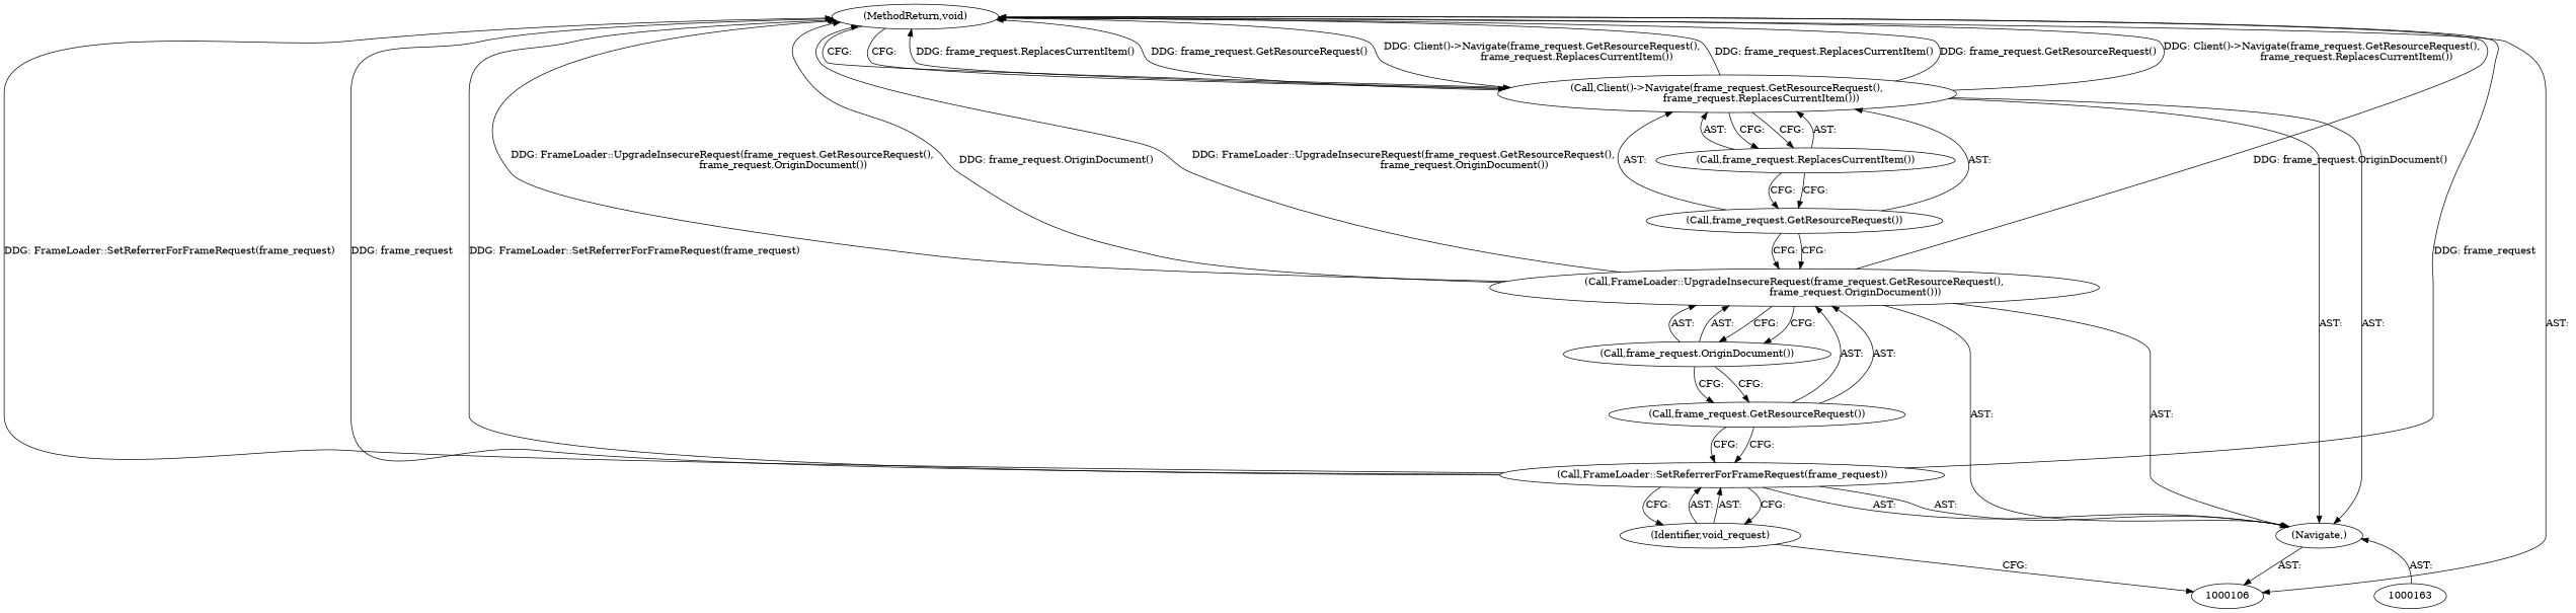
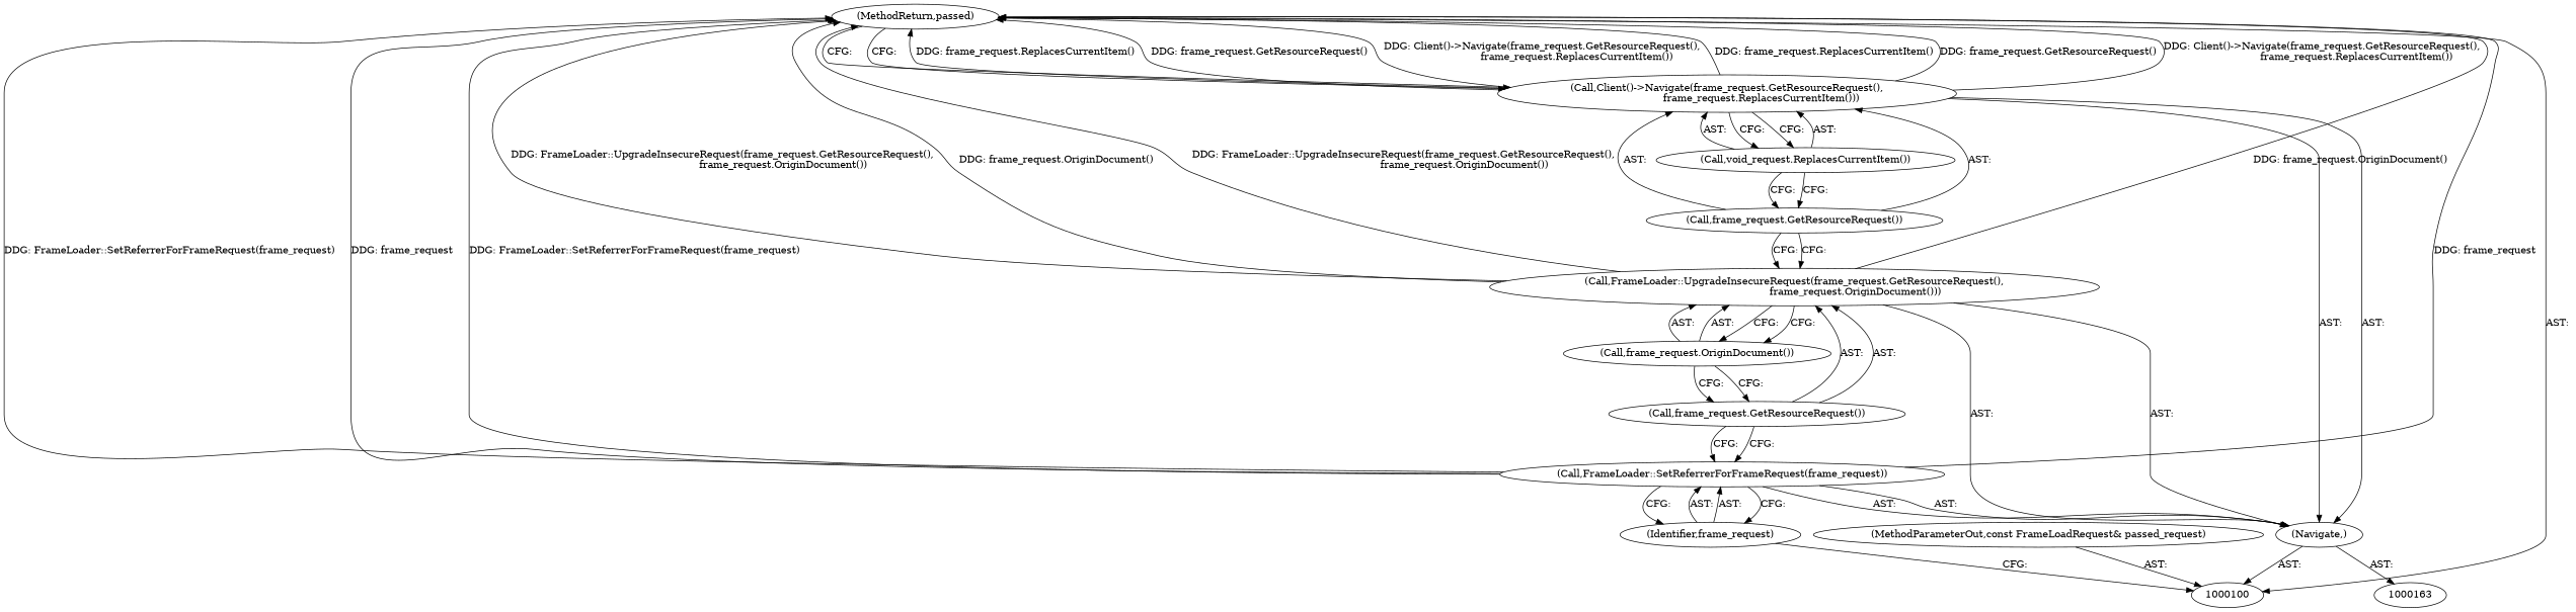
  digraph {
-   n1 [label="(MethodReturn,void)"]
+   n1 [label="(MethodReturn,passed)"]
    n2 [label="(Call,Client()->Navigate(frame_request.GetResourceRequest(),\n                      frame_request.ReplacesCurrentItem()))"]
-   1000100 [label=1000106]
+   1000100
    n4 [label="(Navigate,)"]
-   n5 [label="(Call,frame_request.ReplacesCurrentItem())"]
+   n5 [label="(Call,void_request.ReplacesCurrentItem())"]
+   n6 [label="(MethodParameterOut,const FrameLoadRequest& passed_request)"]
    n7 [label="(Call,FrameLoader::SetReferrerForFrameRequest(frame_request))"]
-   n8 [label="(Identifier,void_request)"]
+   n8 [label="(Identifier,frame_request)"]
    n9 [label="(Call,FrameLoader::UpgradeInsecureRequest(frame_request.GetResourceRequest(),\n                                       frame_request.OriginDocument()))"]
    n10 [label="(Call,frame_request.OriginDocument())"]
    n11 [label="(Call,frame_request.GetResourceRequest())"]
    n12 [label="(Call,frame_request.GetResourceRequest())"]
    n13 [label=1000163]
    n1 -> n2 [label="CFG: "]
    n1 -> n2 [label="CFG: "]
    n1 -> 1000100 [label="AST: "]
    n2 -> n1 [label="DDG: frame_request.ReplacesCurrentItem()"]
    n2 -> n1 [label="DDG: frame_request.GetResourceRequest()"]
    n2 -> n1 [label="DDG: Client()->Navigate(frame_request.GetResourceRequest(),\n                      frame_request.ReplacesCurrentItem())"]
    n2 -> n1 [label="DDG: frame_request.ReplacesCurrentItem()"]
    n2 -> n1 [label="DDG: frame_request.GetResourceRequest()"]
    n2 -> n1 [label="DDG: Client()->Navigate(frame_request.GetResourceRequest(),\n                      frame_request.ReplacesCurrentItem())"]
    n2 -> n4 [label="AST: "]
    n2 -> n4 [label="AST: "]
    n2 -> n5 [label="CFG: "]
    n2 -> n5 [label="CFG: "]
    n4 -> 1000100 [label="AST: "]
    n5 -> n2 [label="AST: "]
    n5 -> n2 [label="AST: "]
    n5 -> n12 [label="CFG: "]
    n5 -> n12 [label="CFG: "]
+   n6 -> 1000100 [label="AST: "]
    n7 -> n1 [label="DDG: FrameLoader::SetReferrerForFrameRequest(frame_request)"]
    n7 -> n1 [label="DDG: frame_request"]
    n7 -> n1 [label="DDG: FrameLoader::SetReferrerForFrameRequest(frame_request)"]
    n7 -> n1 [label="DDG: frame_request"]
    n7 -> n4 [label="AST: "]
    n7 -> n4 [label="AST: "]
    n7 -> n8 [label="CFG: "]
    n7 -> n8 [label="CFG: "]
    n8 -> 1000100 [label="CFG: "]
    n8 -> n7 [label="AST: "]
    n8 -> n7 [label="AST: "]
    n9 -> n1 [label="DDG: frame_request.OriginDocument()"]
    n9 -> n1 [label="DDG: FrameLoader::UpgradeInsecureRequest(frame_request.GetResourceRequest(),\n                                       frame_request.OriginDocument())"]
    n9 -> n1 [label="DDG: frame_request.OriginDocument()"]
    n9 -> n1 [label="DDG: FrameLoader::UpgradeInsecureRequest(frame_request.GetResourceRequest(),\n                                       frame_request.OriginDocument())"]
    n9 -> n4 [label="AST: "]
    n9 -> n4 [label="AST: "]
    n9 -> n10 [label="CFG: "]
    n9 -> n10 [label="CFG: "]
    n10 -> n9 [label="AST: "]
    n10 -> n9 [label="AST: "]
    n10 -> n11 [label="CFG: "]
    n10 -> n11 [label="CFG: "]
    n11 -> n7 [label="CFG: "]
    n11 -> n7 [label="CFG: "]
    n11 -> n9 [label="AST: "]
    n11 -> n9 [label="AST: "]
    n12 -> n2 [label="AST: "]
    n12 -> n2 [label="AST: "]
    n12 -> n9 [label="CFG: "]
    n12 -> n9 [label="CFG: "]
-   n13 -> n4 [label="AST: "]
+   n4 -> n13 [label="AST: "]
  }
